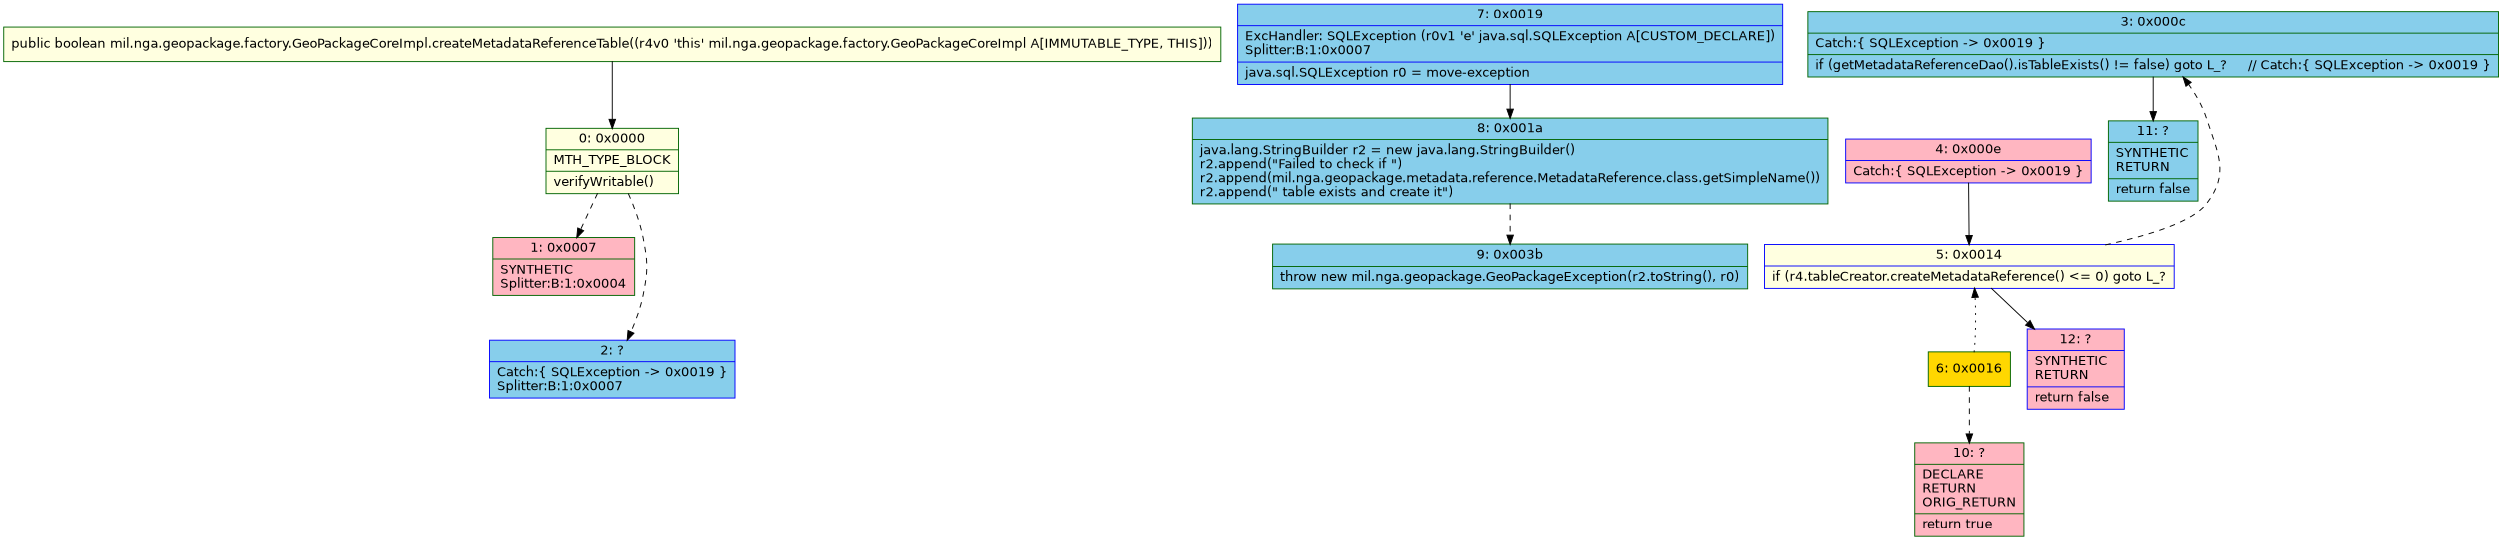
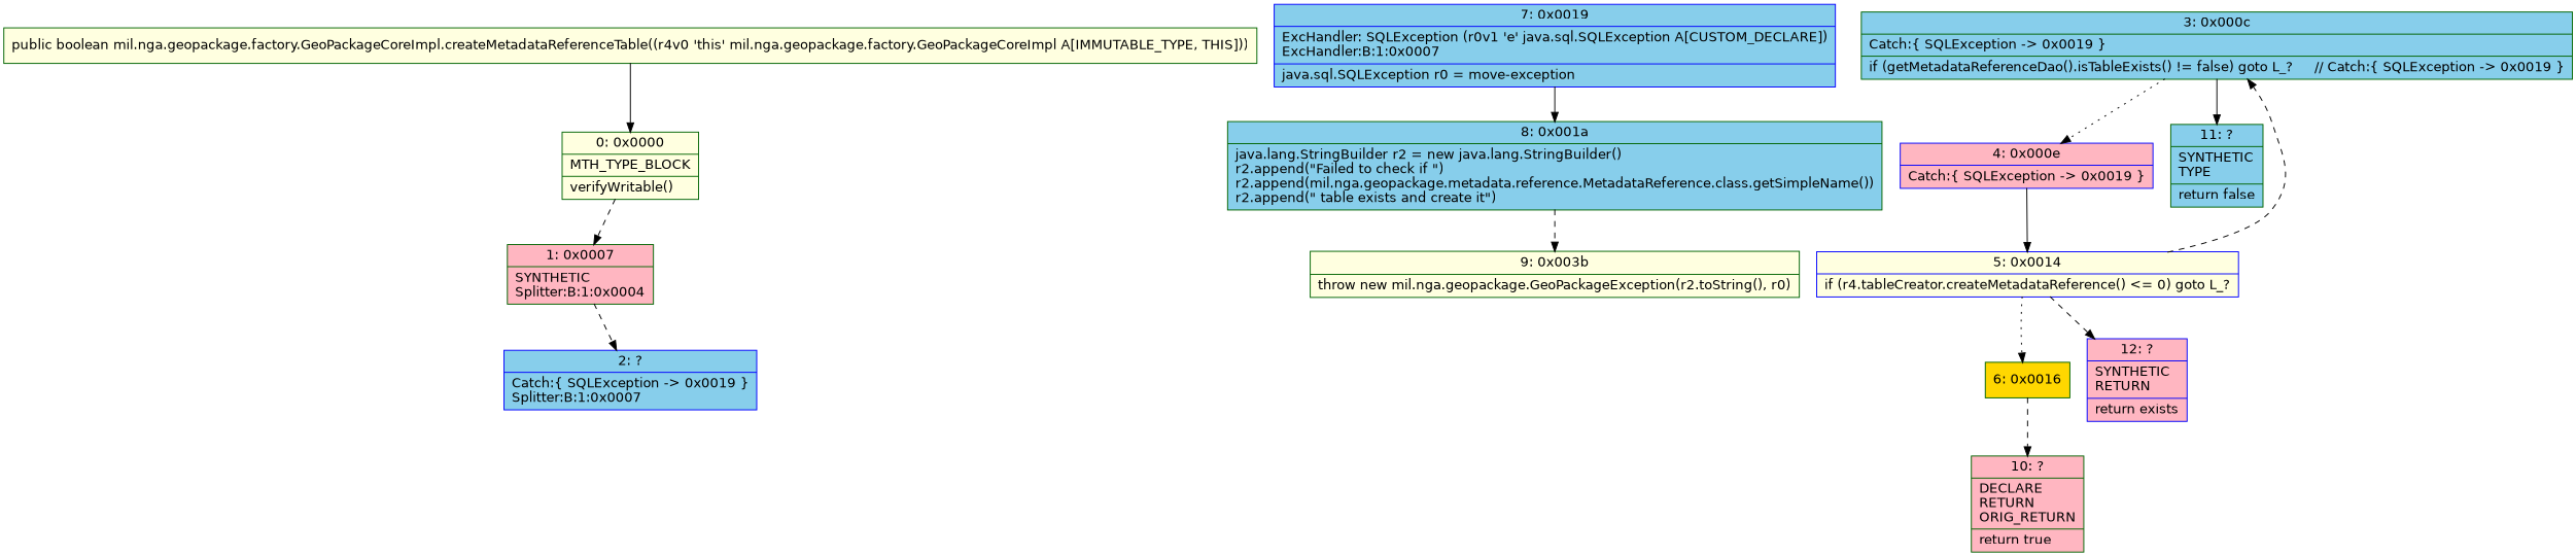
  digraph {
    fontname="DejaVu Sans"
    node [color=darkgreen fillcolor=skyblue fontname="DejaVu Sans" shape=record style=filled]
    edge [fontname="DejaVu Sans" style=dashed]
    n1 [fillcolor=lightyellow label="{0\:\ 0x0000|MTH_TYPE_BLOCK\l|verifyWritable()\l}"]
    n2 [fillcolor=lightpink label="{1\:\ 0x0007|SYNTHETIC\lSplitter:B:1:0x0004\l}"]
    n3 [color=blue label="{2\:\ ?|Catch:\{ SQLException \-\> 0x0019 \}\lSplitter:B:1:0x0007\l}"]
-   n4 [color=blue label="{7\:\ 0x0019|ExcHandler: SQLException (r0v1 'e' java.sql.SQLException A[CUSTOM_DECLARE])\lSplitter:B:1:0x0007\l|java.sql.SQLException r0 = move\-exception\l}"]
+   n4 [color=blue label="{7\:\ 0x0019|ExcHandler: SQLException (r0v1 'e' java.sql.SQLException A[CUSTOM_DECLARE])\lExcHandler:B:1:0x0007\l|java.sql.SQLException r0 = move\-exception\l}"]
    n5 [label="{8\:\ 0x001a|java.lang.StringBuilder r2 = new java.lang.StringBuilder()\lr2.append(\"Failed to check if \")\lr2.append(mil.nga.geopackage.metadata.reference.MetadataReference.class.getSimpleName())\lr2.append(\" table exists and create it\")\l}"]
    n6 [label="{3\:\ 0x000c|Catch:\{ SQLException \-\> 0x0019 \}\l|if (getMetadataReferenceDao().isTableExists() != false) goto L_?     \/\/ Catch:\{ SQLException \-\> 0x0019 \}\l}"]
    n7 [color=blue fillcolor=lightpink label="{4\:\ 0x000e|Catch:\{ SQLException \-\> 0x0019 \}\l}"]
-   n8 [label="{11\:\ ?|SYNTHETIC\lRETURN\l|return false\l}"]
+   n8 [label="{11\:\ ?|SYNTHETIC\lTYPE\l|return false\l}"]
    n9 [color=blue fillcolor=lightyellow label="{5\:\ 0x0014|if (r4.tableCreator.createMetadataReference() \<= 0) goto L_?\l}"]
    n10 [fillcolor=gold label="{6\:\ 0x0016}"]
-   n11 [color=blue fillcolor=lightpink label="{12\:\ ?|SYNTHETIC\lRETURN\l|return false\l}"]
+   n11 [color=blue fillcolor=lightpink label="{12\:\ ?|SYNTHETIC\lRETURN\l|return exists\l}"]
    n12 [fillcolor=lightpink label="{10\:\ ?|DECLARE\lRETURN\lORIG_RETURN\l|return true\l}"]
-   n13 [label="{9\:\ 0x003b|throw new mil.nga.geopackage.GeoPackageException(r2.toString(), r0)\l}"]
+   n13 [fillcolor=lightyellow label="{9\:\ 0x003b|throw new mil.nga.geopackage.GeoPackageException(r2.toString(), r0)\l}"]
    n14 [fillcolor=lightyellow label="{public boolean mil.nga.geopackage.factory.GeoPackageCoreImpl.createMetadataReferenceTable((r4v0 'this' mil.nga.geopackage.factory.GeoPackageCoreImpl A[IMMUTABLE_TYPE, THIS])) }"]
    n1 -> n2
-   n1 -> n3
+   n2 -> n3
    n4 -> n5 [style=solid]
    n5 -> n13
+   n6 -> n7 [style=dotted]
    n6 -> n8 [style=solid]
    n7 -> n9 [style=solid]
    n9 -> n6
-   n10 -> n9 [style=dotted]
-   n9 -> n11 [style=solid]
+   n9 -> n10 [style=dotted]
+   n9 -> n11
    n10 -> n12
    n14 -> n1 [style=solid]
  }
